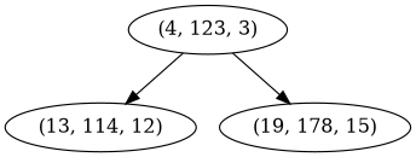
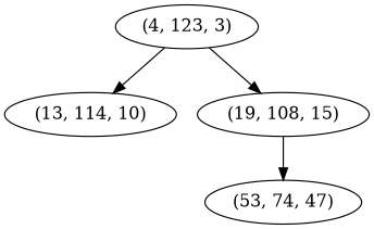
  digraph {
    "(4, 123, 3)"
-   "(13, 114, 10)" [label="(13, 114, 12)"]
-   "(19, 108, 15)" [label="(19, 178, 15)"]
+   "(13, 114, 10)"
+   "(19, 108, 15)"
+   "(53, 74, 47)"
    "(4, 123, 3)" -> "(13, 114, 10)"
    "(4, 123, 3)" -> "(19, 108, 15)"
+   "(19, 108, 15)" -> "(53, 74, 47)"
  }
